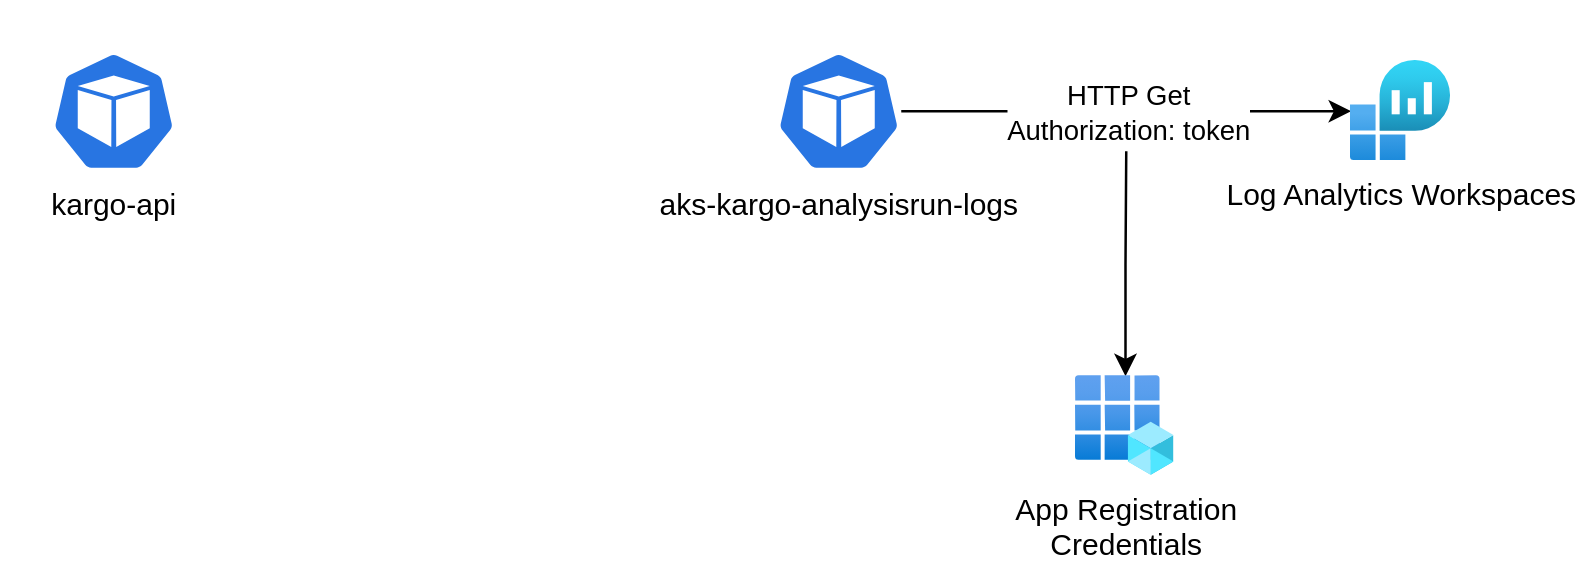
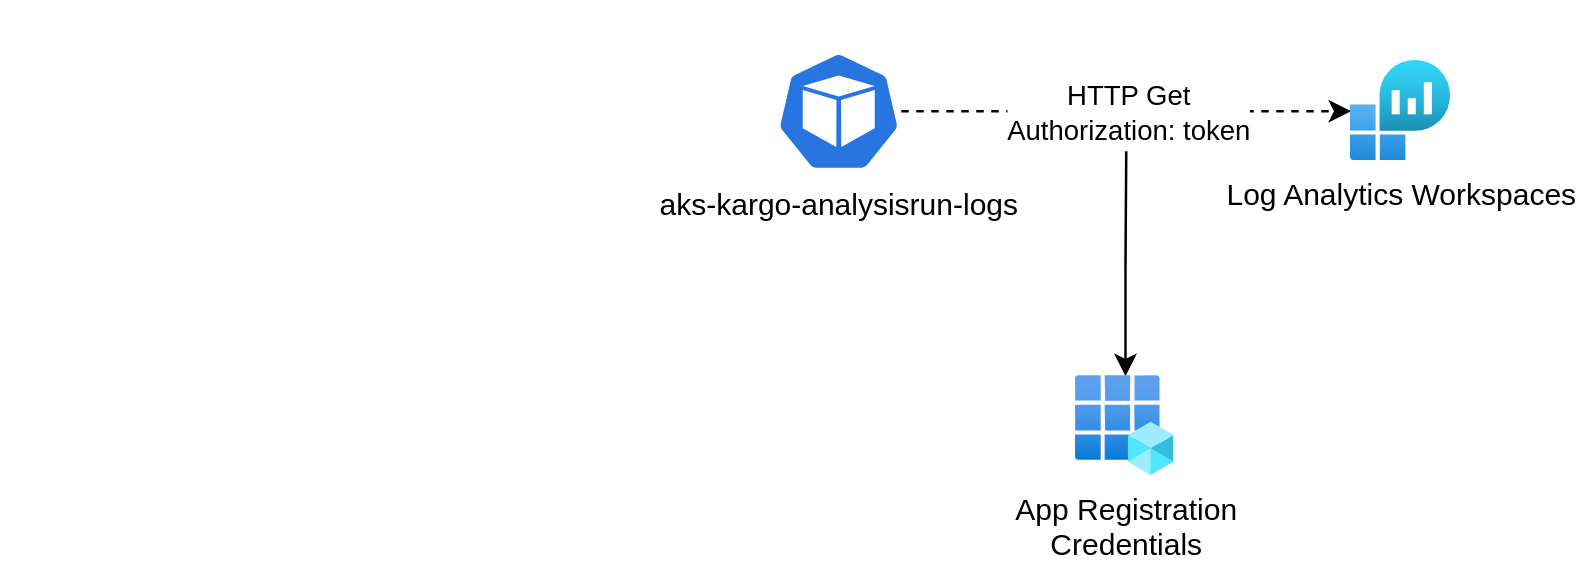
  <mxCell id="0" />
  <mxCell id="1" parent="0" />
- <mxCell id="2" value="&lt;div&gt;&lt;font style=&quot;background-color: rgb(255, 255, 255);&quot;&gt;kargo-api&lt;/font&gt;&lt;/div&gt;" style="aspect=fixed;sketch=0;html=1;dashed=0;whitespace=wrap;fillColor=#2875E2;strokeColor=#ffffff;points=[[0.005,0.63,0],[0.1,0.2,0],[0.9,0.2,0],[0.5,0,0],[0.995,0.63,0],[0.72,0.99,0],[0.5,1,0],[0.28,0.99,0]];shape=mxgraph.kubernetes.icon2;prIcon=pod;verticalAlign=top;labelPosition=center;verticalLabelPosition=bottom;align=center;" vertex="1" parent="1"><mxGeometry x="20" y="20" width="50" height="48" as="geometry" /></mxCell>
  <mxCell id="3" value="&lt;div&gt;&lt;span style=&quot;background-color: rgb(255, 255, 255);&quot;&gt;aks-kargo-analysisrun-logs&lt;/span&gt;&lt;/div&gt;" style="aspect=fixed;sketch=0;html=1;dashed=0;whitespace=wrap;fillColor=#2875E2;strokeColor=#ffffff;points=[[0.005,0.63,0],[0.1,0.2,0],[0.9,0.2,0],[0.5,0,0],[0.995,0.63,0],[0.72,0.99,0],[0.5,1,0],[0.28,0.99,0]];shape=mxgraph.kubernetes.icon2;prIcon=pod;verticalAlign=top;labelPosition=center;verticalLabelPosition=bottom;align=center;" vertex="1" parent="1"><mxGeometry x="310" y="20" width="50" height="48" as="geometry" /></mxCell>
- <mxCell id="4" style="edgeStyle=orthogonalEdgeStyle;rounded=0;orthogonalLoop=1;jettySize=auto;html=1;" edge="1" parent="1" source="3" target="6"><mxGeometry relative="1" as="geometry"><mxPoint x="519.38" y="44" as="sourcePoint" /></mxGeometry></mxCell>
+ <mxCell id="4" style="edgeStyle=orthogonalEdgeStyle;rounded=0;orthogonalLoop=1;jettySize=auto;html=1;dashed=1;" edge="1" parent="1" source="3" target="6"><mxGeometry relative="1" as="geometry"><mxPoint x="519.38" y="44" as="sourcePoint" /></mxGeometry></mxCell>
  <mxCell id="5" value="HTTP Get&lt;div&gt;Authorization: token&lt;/div&gt;" style="edgeLabel;html=1;align=center;verticalAlign=middle;resizable=0;points=[];" vertex="1" connectable="0" parent="4"><mxGeometry x="0.003" relative="1" as="geometry"><mxPoint as="offset" /></mxGeometry></mxCell>
  <mxCell id="6" value="Log Analytics Workspaces" style="image;aspect=fixed;html=1;points=[];align=center;fontSize=12;image=img/lib/azure2/analytics/Log_Analytics_Workspaces.svg;" vertex="1" parent="1"><mxGeometry x="540" y="24" width="40" height="40" as="geometry" /></mxCell>
  <mxCell id="7" style="edgeStyle=orthogonalEdgeStyle;rounded=0;orthogonalLoop=1;jettySize=auto;html=1;startArrow=classic;startFill=1;endArrow=none;endFill=0;" edge="1" parent="1" source="8"><mxGeometry relative="1" as="geometry"><mxPoint x="450" y="60" as="targetPoint" /></mxGeometry></mxCell>
  <mxCell id="8" value="App Registration&lt;div&gt;Credentials&lt;/div&gt;" style="image;aspect=fixed;html=1;points=[];align=center;fontSize=12;image=img/lib/azure2/identity/App_Registrations.svg;labelBackgroundColor=#FFFFFF;" vertex="1" parent="1"><mxGeometry x="430" y="150" width="39.38" height="40" as="geometry" /></mxCell>
